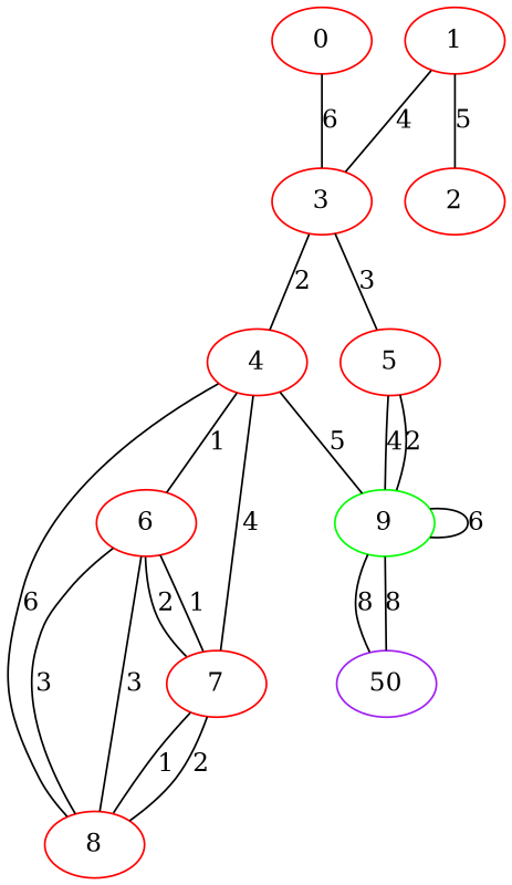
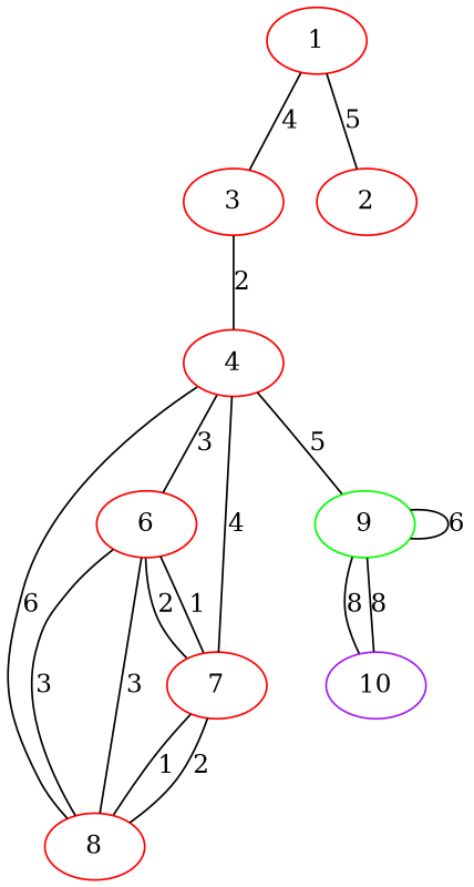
  graph {
    node [color=red weight=1]
-   0
    3
    1
    2
    4
-   5
    6
    7
    8
    9 [color=green weight=2]
-   10 [color=purple weight=4 label=50]
-   0 -- 3 [label=6]
+   10 [color=purple weight=4]
    3 -- 4 [label=2]
-   3 -- 5 [label=3]
    1 -- 3 [label=4]
    1 -- 2 [label=5]
-   4 -- 6 [label=1]
+   4 -- 6 [label=3]
    4 -- 7 [label=4]
    4 -- 8 [label=6]
    4 -- 9 [label=5]
-   5 -- 9 [label=4]
-   5 -- 9 [label=2]
    6 -- 7 [label=2]
    6 -- 7 [label=1]
    6 -- 8 [label=3]
    6 -- 8 [label=3]
    7 -- 8 [label=1]
    7 -- 8 [label=2]
    9 -- 9 [label=6]
    9 -- 10 [label=8]
    9 -- 10 [label=8]
  }
